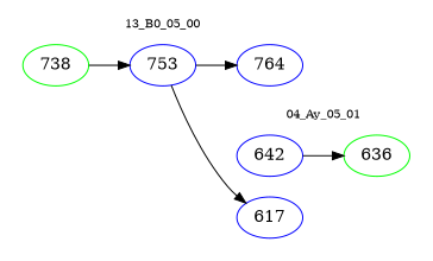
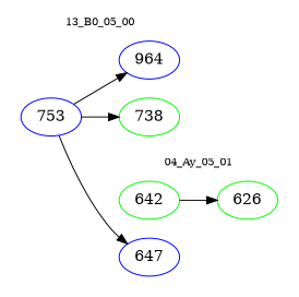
  digraph {
    rankdir=LR
    node [color=blue]
    edge [color=black]
-   n1 [label=642]
-   n2 [color=green label=636]
-   n3 [label=617]
+   n1 [color=green label=642]
+   n2 [color=green label=626]
+   n3 [label=647]
    n4 [label=753]
    n5 [color=green label=738]
-   n6 [label=764]
+   n6 [label=964]
    subgraph cluster_1 {
      color=white
      fontsize=10
      label="04_Ay_05_01"
      n1
      n2
      n3
    }
    subgraph cluster_2 {
      color=white
      fontsize=10
      label="13_B0_05_00"
      n4
      n5
      n6
    }
    n1 -> n2
    n4 -> n3
-   n5 -> n4
+   n4 -> n5
    n4 -> n6
  }
